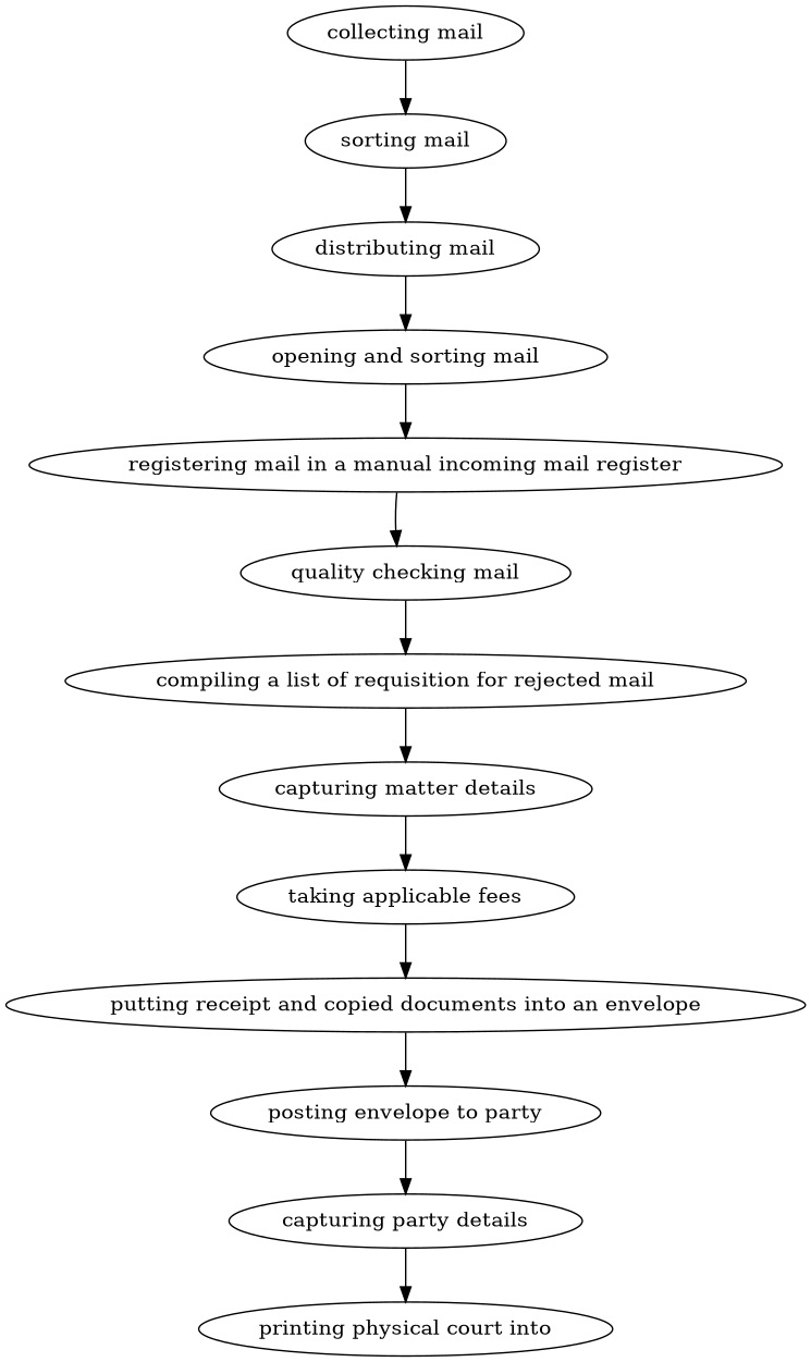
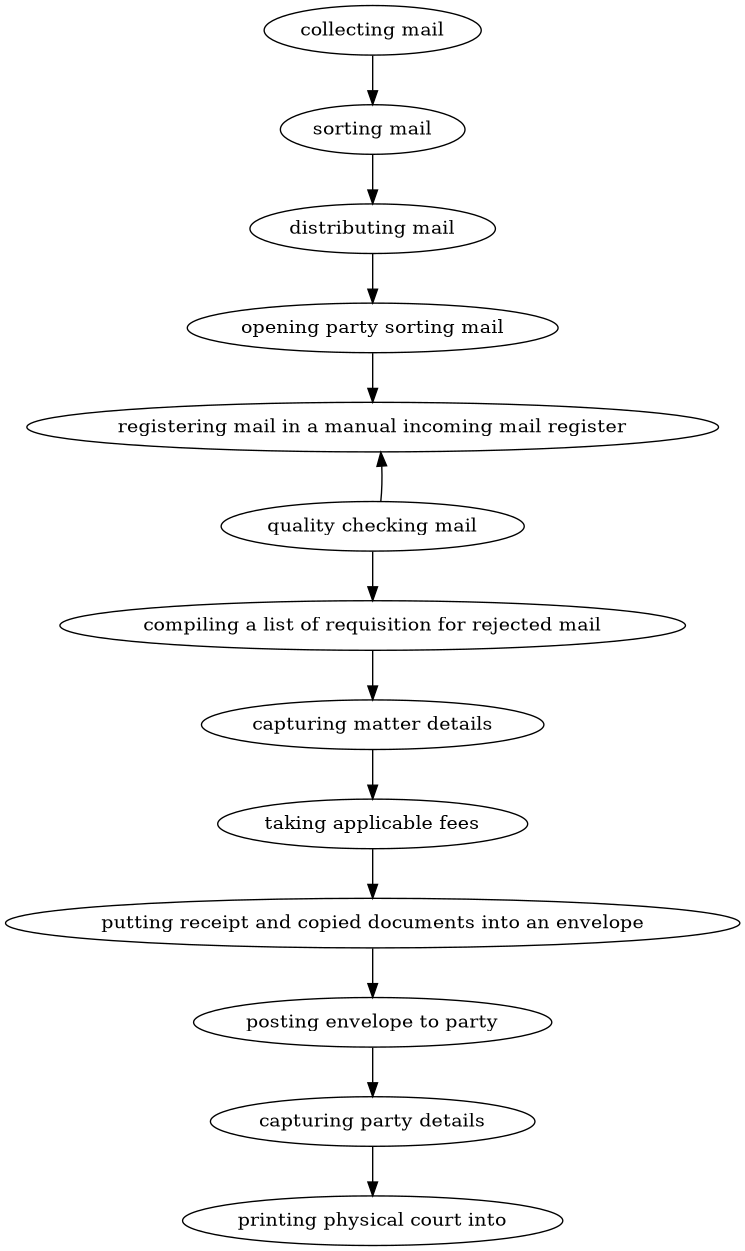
  strict digraph {
    edge [attrs="{'type': 'flow', 'label': 'flow'}"]
    "collecting mail" [attrs="{'type': 'Activity', 'label': 'collecting mail'}"]
    "sorting mail" [attrs="{'type': 'Activity', 'label': 'sorting mail'}"]
    "distributing mail" [attrs="{'type': 'Activity', 'label': 'distributing mail'}"]
-   "opening and sorting mail" [attrs="{'type': 'Activity', 'label': 'opening and sorting mail'}"]
+   "opening and sorting mail" [attrs="{'type': 'Activity', 'label': 'opening and sorting mail'}" label="opening party sorting mail"]
    "registering mail in a manual incoming mail register" [attrs="{'type': 'Activity', 'label': 'registering mail in a manual incoming mail register'}"]
    "quality checking mail" [attrs="{'type': 'Activity', 'label': 'quality checking mail'}"]
    "compiling a list of requisition for rejected mail" [attrs="{'type': 'Activity', 'label': 'compiling a list of requisition for rejected mail'}"]
    "capturing matter details" [attrs="{'type': 'Activity', 'label': 'capturing matter details'}"]
    "taking applicable fees" [attrs="{'type': 'Activity', 'label': 'taking applicable fees'}"]
    "putting receipt and copied documents into an envelope" [attrs="{'type': 'Activity', 'label': 'putting receipt and copied documents into an envelope'}"]
    "posting envelope to party" [attrs="{'type': 'Activity', 'label': 'posting envelope to party'}"]
    "capturing party details" [attrs="{'type': 'Activity', 'label': 'capturing party details'}"]
    n13 [attrs="{'type': 'Activity', 'label': 'printing physical court file'}" label="printing physical court into"]
    "collecting mail" -> "sorting mail"
    "sorting mail" -> "distributing mail"
    "distributing mail" -> "opening and sorting mail"
    "opening and sorting mail" -> "registering mail in a manual incoming mail register"
-   "registering mail in a manual incoming mail register" -> "quality checking mail"
+   "quality checking mail" -> "registering mail in a manual incoming mail register"
    "quality checking mail" -> "compiling a list of requisition for rejected mail"
    "compiling a list of requisition for rejected mail" -> "capturing matter details"
    "capturing matter details" -> "taking applicable fees"
    "taking applicable fees" -> "putting receipt and copied documents into an envelope"
    "putting receipt and copied documents into an envelope" -> "posting envelope to party"
    "posting envelope to party" -> "capturing party details"
    "capturing party details" -> n13
  }
